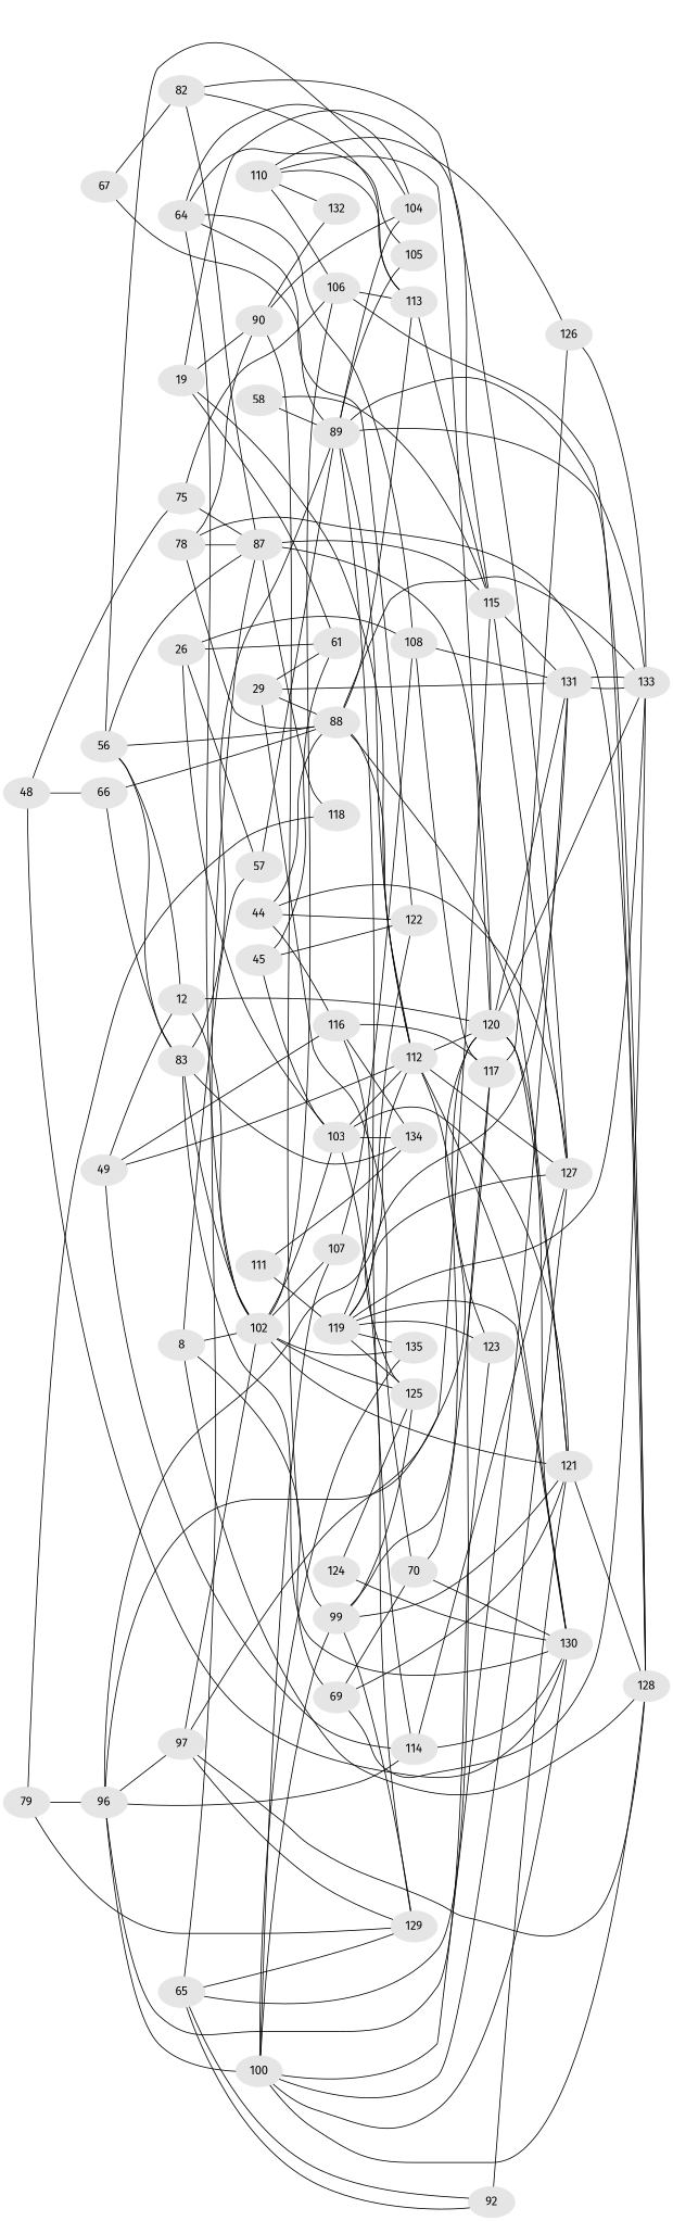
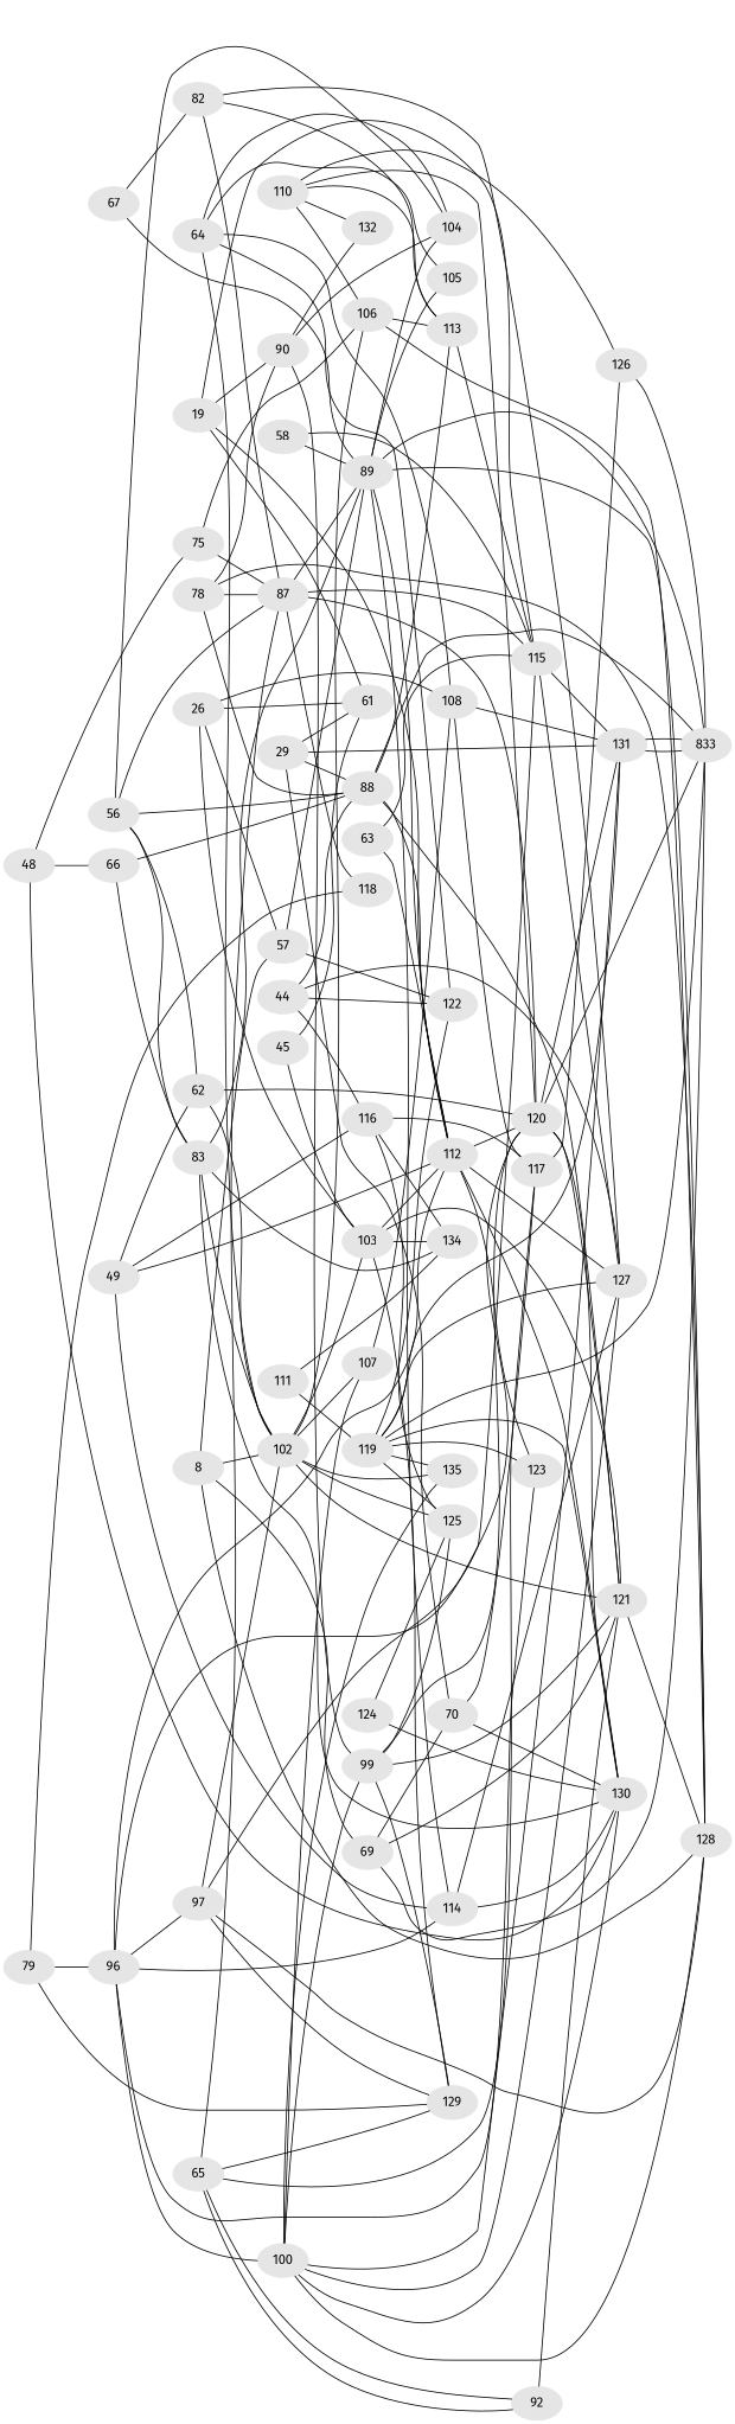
  graph {
    fontname="Fira Sans"
    rankdir=LR
    node [color=gray90 fontname="Fira Sans" style=filled]
    edge [fontname="Fira Sans"]
    8
    57
    69
    102 [super="+84+91"]
    128 [super="+4+101"]
    122
    89 [super="+72+86+25"]
    70
    121 [super="+41+98"]
-   133 [super="+44"]
+   133 [super="+44" label=833]
    106 [super="+23"]
    103 [super="+51"]
    125 [super="+53"]
    107
    135
    19
    61
    90 [super="+34"]
    112 [super="+95"]
    115 [super="+33+38"]
    104 [super="+32"]
    99
    132
    113 [super="+1"]
    127 [super="+43+18"]
    130 [super="+85"]
    120 [super="+16+73+77+109"]
    123 [super="+14"]
    131 [super="+94+7+5"]
    26 [super="+11"]
    108
    129
    134 [super="+55"]
    117 [super="+74"]
    29
    88 [super="+71"]
    45
    n38 [label=44 super="+21"]
    116 [super="+13"]
    48
    66
    75
    83
    87 [super="+35+59"]
    49
-   62 [label=12]
+   62
    114 [super="+93"]
    56 [super="+20"]
    118
    105
    58
+   63
    64
    65
    92
    126
    67
    82
    78
    96 [super="+28+68+46"]
    97 [super="+22"]
    100 [super="+17+50+30"]
    79
    110 [super="+42"]
    119 [super="+76+80"]
    111
    124
    8 -- 57
    8 -- 69
    8 -- 102
    8 -- 128
-   45 -- 122
+   57 -- 122
    57 -- 89
    69 -- 70
    69 -- 121
    69 -- 133
    102 -- 121 [weight=3]
    102 -- 106
    102 -- 103
    102 -- 125
    102 -- 107
    102 -- 135
    89 -- 128
    89 -- 133
    89 -- 112
    89 -- 104 [weight=3]
    89 -- 114
    89 -- 105
    70 -- 130
    70 -- 117
    121 -- 128
    106 -- 128
    106 -- 113
    103 -- 121
    103 -- 112 [weight=2]
    103 -- 129
    103 -- 134 [weight=2]
    107 -- 108
    19 -- 61
    19 -- 90
    19 -- 112
    19 -- 115
    90 -- 104
    90 -- 99
    90 -- 132
    112 -- 127
    112 -- 130
    112 -- 120 [weight=3]
    112 -- 123
    115 -- 127
    115 -- 131 [weight=2]
    99 -- 121
    99 -- 125
    99 -- 120
    99 -- 129
    113 -- 115
    120 -- 121
    120 -- 133
    120 -- 130
    120 -- 131
    131 -- 133 [weight=2]
    131 -- 133
    26 -- 57
    26 -- 103
    26 -- 61 [weight=2]
    26 -- 108
    108 -- 131
    108 -- 117
    117 -- 126
    29 -- 70
    29 -- 61
    29 -- 131
    29 -- 88
    88 -- 121 [weight=2]
    88 -- 133
    88 -- 112
    88 -- 113
    45 -- 103
    45 -- 61
    n38 -- 122
    n38 -- 127
    n38 -- 88 [weight=2]
    n38 -- 116 [weight=2]
    116 -- 125
    116 -- 134
    116 -- 117
    48 -- 130
    48 -- 66
    48 -- 75
    66 -- 88
    66 -- 83
    75 -- 106
    75 -- 87
    83 -- 102
    83 -- 89 [weight=2]
    83 -- 130
    83 -- 134 [weight=2]
+   87 -- 89
    87 -- 115
    87 -- 120
    87 -- 118
    49 -- 112
    49 -- 116
    49 -- 62
    49 -- 114
    62 -- 102
    62 -- 120 [weight=2]
    114 -- 127
    114 -- 130
    56 -- 104
    56 -- 88
    56 -- 83
    56 -- 87
    56 -- 62
    58 -- 89 [weight=2]
    58 -- 115
+   63 -- 112 [weight=3]
+   63 -- 115
    64 -- 102
    64 -- 122
    64 -- 104
    64 -- 108
    64 -- 105
    65 -- 129
    65 -- 117
    65 -- 87
    65 -- 92
    65 -- 92
    92 -- 121 [weight=2]
    126 -- 133
    67 -- 89
    67 -- 82
    82 -- 113
    82 -- 127
    82 -- 87
    78 -- 128
    78 -- 90
    78 -- 88
    78 -- 87
    96 -- 112
    96 -- 120 [weight=3]
    96 -- 123
    96 -- 114 [weight=3]
    96 -- 97
    96 -- 100 [weight=3]
    97 -- 102
    97 -- 128
    97 -- 115
    97 -- 129
    100 -- 128 [weight=2]
    100 -- 107
    100 -- 135
    100 -- 99
    100 -- 127 [weight=2]
    100 -- 130
    100 -- 131
    79 -- 129
    79 -- 118
    79 -- 96
    110 -- 106
    110 -- 132
    110 -- 113
    110 -- 120 [weight=2]
    110 -- 126
    119 -- 122
    119 -- 133
    119 -- 125
    119 -- 135
    119 -- 127
    119 -- 130
    119 -- 123
    119 -- 131
    111 -- 134
    111 -- 119
    124 -- 125
    124 -- 130
  }
